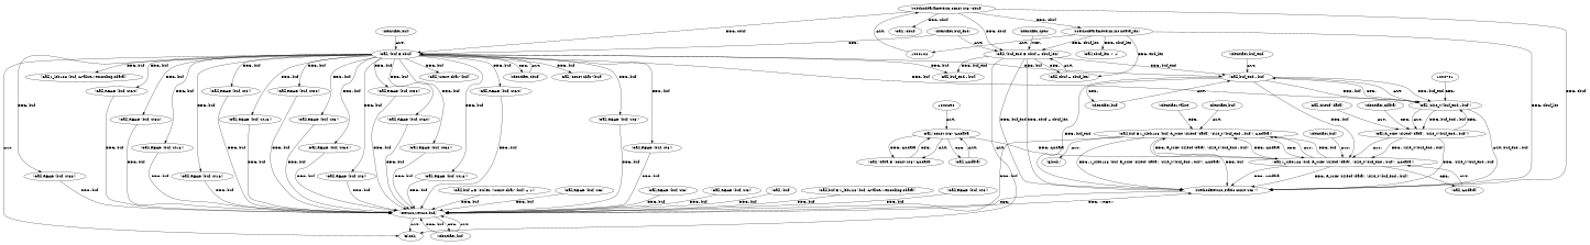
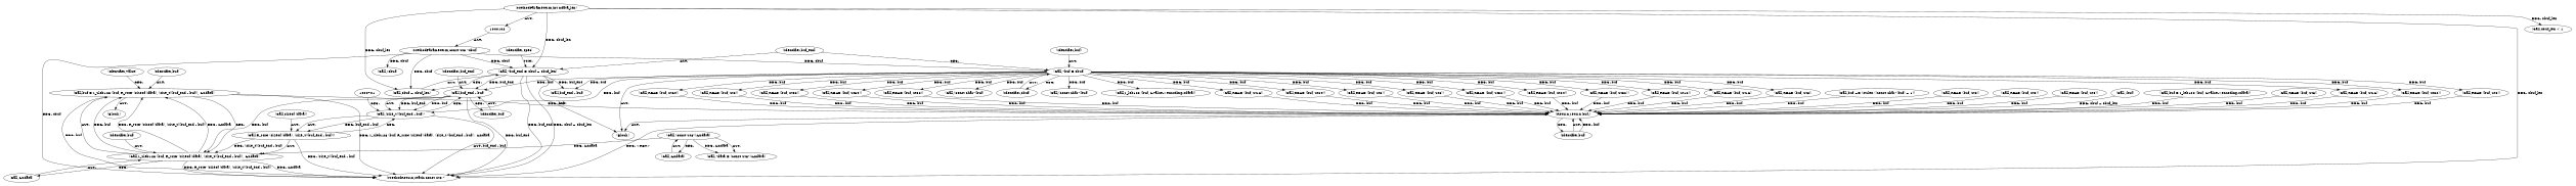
  digraph {
    n1 [label="(Call,buf = r_uleb128 (buf, R_MIN (sizeof (data), (size_t)(buf_end - buf)), &ndata))"]
    n2 [label="(Call,r_uleb128 (buf, R_MIN (sizeof (data), (size_t)(buf_end - buf)), &ndata))"]
    n3 [label="(Return,return buf;)"]
    n4 [label="(MethodReturn,static const ut8 *)"]
    n5 [label="(Block,)"]
    n6 [label="(Call,&ndata)"]
    n7 [label="(Block,)"]
    n8 [label="(Identifier,buf)"]
    n9 [label="(Call,buf_end - buf)"]
    n10 [label="(Call,(size_t)(buf_end - buf))"]
    n11 [label="(Identifier,buf)"]
    n12 [label="(Call,R_MIN (sizeof (data), (size_t)(buf_end - buf)))"]
    n13 [label="(Call,*buf_end = obuf + obuf_len)"]
    n14 [label="(Call,obuf + obuf_len)"]
    n15 [label="(Call,buf_end - buf)"]
    n16 [label="(MethodParameterIn,const ut8 *obuf)"]
    n17 [label="(Call,*buf = obuf)"]
    n18 [label="(Call,!obuf)"]
    n19 [label="(Call,READ (buf, ut32))"]
    n20 [label="(Call,(const char*)buf)"]
    n21 [label="(Call,READ (buf, ut8))"]
    n22 [label="(Call,READ (buf, ut64))"]
    n23 [label="(Identifier,obuf)"]
    n24 [label="(Call,READ (buf, ut8))"]
    n25 [label="(Call,READ (buf, ut32))"]
    n26 [label="(Call,(const char*)buf)"]
    n27 [label="(Call,READ (buf, ut64))"]
    n28 [label="(Call,READ (buf, ut32))"]
    n29 [label="(Call,READ (buf, ut16))"]
    n30 [label="(Call,r_leb128 (buf, &value->encoding.sdata))"]
    n31 [label="(Call,READ (buf, ut64))"]
    n32 [label="(Call,READ (buf, ut8))"]
    n33 [label="(Call,READ (buf, ut8))"]
    n34 [label="(Call,READ (buf, ut32))"]
    n35 [label="(Call,READ (buf, ut64))"]
    n36 [label="(Call,READ (buf, ut32))"]
    n37 [label="(Call,READ (buf, ut16))"]
    n38 [label="(Call,READ (buf, ut16))"]
    n39 [label="(Call,READ (buf, ut8))"]
    n40 [label="(Call,READ (buf, ut16))"]
    1000102
    n42 [label="(MethodParameterIn,int ndata_len)"]
    n43 [label="(Call,obuf_len < 1)"]
    n44 [label="(Call,(const ut8*)&ndata)"]
    n45 [label="(Call,*data = (const ut8*)&ndata)"]
    n46 [label="(Call,&ndata)"]
    n47 [label="(Call,buf += (strlen ((const char*)buf) + 1))"]
    n48 [label="(Call,sizeof (data))"]
    n49 [label="(Call,READ (buf, ut8))"]
    n50 [label="(Identifier,buf)"]
    n51 [label="(Call,READ (buf, ut8))"]
    n52 [label="(Identifier,spec)"]
    n53 [label="(Identifier,buf_end)"]
    n54 [label="(Call,READ (buf, ut8))"]
    n55 [label="(Call,!buf)"]
    n56 [label="(Call,buf = r_leb128 (buf, &value->encoding.sdata))"]
    n57 [label="(Identifier,buf)"]
    n58 [label="(Identifier,value)"]
    n59 [label="(Call,READ (buf, ut8))"]
    n60 [label="(Identifier,buf)"]
    n61 [label="(Identifier,buf_end)"]
-   n62 [label="(Identifier,ndata)"]
    1000701
-   1000690
    n1 -> n2 [label="CFG: "]
    n1 -> n3 [label="DDG: buf"]
    n1 -> n4 [label="DDG: r_uleb128 (buf, R_MIN (sizeof (data), (size_t)(buf_end - buf)), &ndata)"]
    n1 -> n4 [label="DDG: buf"]
    n1 -> n5 [label="AST: "]
    n2 -> n1 [label="AST: "]
    n2 -> n1 [label="DDG: buf"]
    n2 -> n1 [label="DDG: R_MIN (sizeof (data), (size_t)(buf_end - buf))"]
    n2 -> n1 [label="DDG: &ndata"]
    n2 -> n4 [label="DDG: R_MIN (sizeof (data), (size_t)(buf_end - buf))"]
    n2 -> n4 [label="DDG: &ndata"]
    n2 -> n6 [label="CFG: "]
    n3 -> n4 [label="DDG: <RET>"]
    n3 -> n7 [label="AST: "]
    n3 -> n8 [label="CFG: "]
-   n4 -> n3 [label="CFG: "]
    n6 -> n2 [label="AST: "]
    n8 -> n3 [label="AST: "]
    n8 -> n3 [label="DDG: buf"]
    n9 -> n2 [label="DDG: buf"]
    n9 -> n4 [label="DDG: buf_end"]
    n9 -> n10 [label="AST: "]
    n9 -> n10 [label="DDG: buf_end"]
    n9 -> n10 [label="DDG: buf"]
    n9 -> n11 [label="CFG: "]
    n10 -> n4 [label="AST: buf_end - buf"]
    n10 -> n9 [label="CFG: "]
    n10 -> n12 [label="AST: "]
    n10 -> n12 [label="DDG: buf_end - buf"]
    n11 -> n9 [label="AST: "]
    n12 -> n2 [label="AST: "]
    n12 -> n2 [label="DDG: (size_t)(buf_end - buf)"]
    n12 -> n4 [label="DDG: (size_t)(buf_end - buf)"]
    n12 -> n10 [label="CFG: "]
    n13 -> n4 [label="DDG: buf_end"]
    n13 -> n4 [label="DDG: obuf + obuf_len"]
    n13 -> n7 [label="AST: "]
    n13 -> n9 [label="DDG: buf_end"]
    n13 -> n14 [label="CFG: "]
    n13 -> n15 [label="DDG: buf_end"]
    n14 -> n13 [label="AST: "]
    n16 -> n4 [label="DDG: obuf"]
    n16 -> n13 [label="DDG: obuf"]
-   n16 -> n42 [label="DDG: obuf"]
+   n16 -> n14 [label="DDG: obuf"]
    n16 -> n17 [label="DDG: obuf"]
    n16 -> n18 [label="DDG: obuf"]
    n17 -> n7 [label="AST: "]
    n17 -> n9 [label="DDG: buf"]
    n17 -> n10 [label="DDG: buf"]
    n17 -> n15 [label="DDG: buf"]
    n17 -> n19 [label="DDG: buf"]
    n17 -> n20 [label="DDG: buf"]
    n17 -> n21 [label="DDG: buf"]
    n17 -> n22 [label="DDG: buf"]
    n17 -> n23 [label="CFG: "]
    n17 -> n24 [label="DDG: buf"]
    n17 -> n25 [label="DDG: buf"]
    n17 -> n26 [label="DDG: buf"]
    n17 -> n27 [label="DDG: buf"]
    n17 -> n28 [label="DDG: buf"]
    n17 -> n29 [label="DDG: buf"]
    n17 -> n30 [label="DDG: buf"]
    n17 -> n31 [label="DDG: buf"]
    n17 -> n32 [label="DDG: buf"]
    n17 -> n33 [label="DDG: buf"]
    n17 -> n34 [label="DDG: buf"]
    n17 -> n35 [label="DDG: buf"]
    n17 -> n36 [label="DDG: buf"]
    n17 -> n37 [label="DDG: buf"]
    n17 -> n38 [label="DDG: buf"]
    n17 -> n39 [label="DDG: buf"]
    n17 -> n40 [label="DDG: buf"]
    n19 -> n3 [label="DDG: buf"]
    n21 -> n3 [label="DDG: buf"]
    n22 -> n3 [label="DDG: buf"]
    n23 -> n17 [label="AST: "]
    n24 -> n3 [label="DDG: buf"]
    n25 -> n3 [label="DDG: buf"]
    n27 -> n3 [label="DDG: buf"]
    n28 -> n3 [label="DDG: buf"]
    n29 -> n3 [label="DDG: buf"]
    n31 -> n3 [label="DDG: buf"]
    n32 -> n3 [label="DDG: buf"]
    n33 -> n3 [label="DDG: buf"]
    n34 -> n3 [label="DDG: buf"]
    n35 -> n3 [label="DDG: buf"]
    n36 -> n3 [label="DDG: buf"]
    n37 -> n3 [label="DDG: buf"]
    n38 -> n3 [label="DDG: buf"]
    n39 -> n3 [label="DDG: buf"]
    n40 -> n3 [label="DDG: buf"]
    1000102 -> n16 [label="AST: "]
    n42 -> n4 [label="DDG: obuf_len"]
    n42 -> n13 [label="DDG: obuf_len"]
-   n42 -> n14 [label="DDG: end_len"]
+   n42 -> n14 [label="DDG: obuf_len"]
    n42 -> 1000102 [label="AST: "]
    n42 -> n43 [label="DDG: obuf_len"]
    n44 -> n2 [label="DDG: &ndata"]
    n44 -> n45 [label="AST: "]
    n44 -> n45 [label="DDG: &ndata"]
    n44 -> n46 [label="CFG: "]
-   n45 -> n44 [label="CFG: "]
    n46 -> n44 [label="AST: "]
    n47 -> n3 [label="DDG: buf"]
    n48 -> n12 [label="AST: "]
    n49 -> n3 [label="DDG: buf"]
    n50 -> n17 [label="AST: "]
    n51 -> n3 [label="DDG: buf"]
    n52 -> n13 [label="MIN: "]
    n53 -> n9 [label="AST: "]
    n54 -> n3 [label="DDG: buf"]
-   n55 -> n3 [label="DDG: buf"]
+   n55 -> n3 [label="DDG: obuf + obuf_len"]
    n56 -> n3 [label="DDG: buf"]
    n57 -> n1 [label="AST: "]
    n58 -> n1 [label="CFG: "]
    n59 -> n3 [label="DDG: buf"]
    n60 -> n2 [label="AST: "]
    n61 -> n13 [label="AST: "]
    n61 -> n17 [label="CFG: "]
-   n62 -> n12 [label="CFG: "]
    1000701 -> n10 [label="CFG: "]
-   1000690 -> n44 [label="AST: "]
  }
